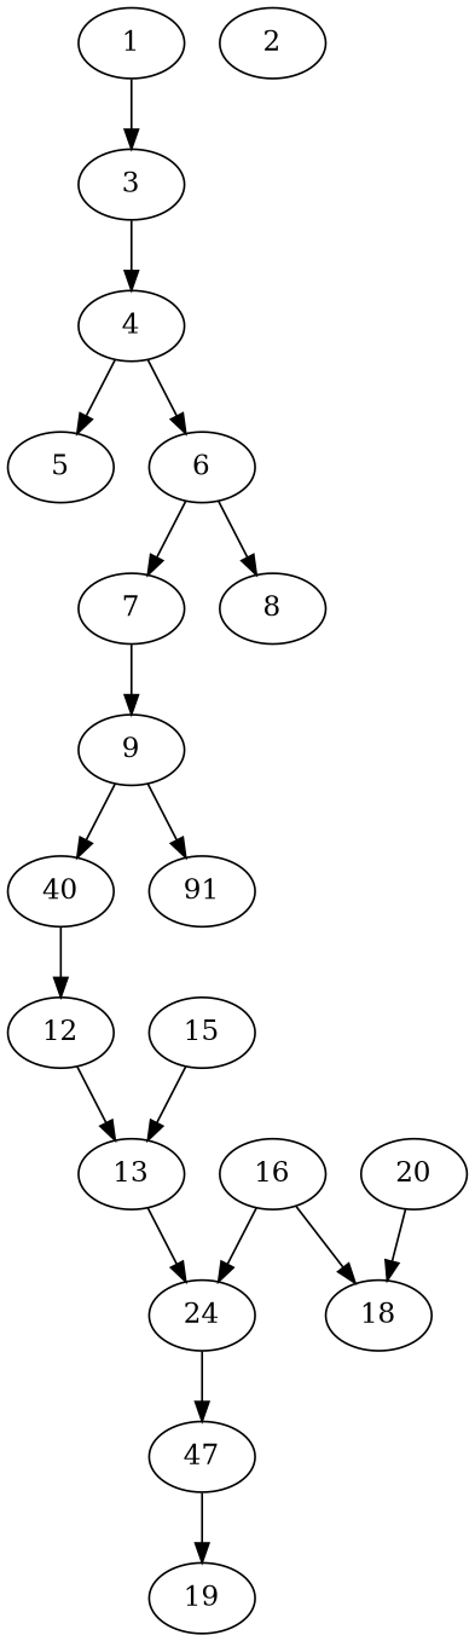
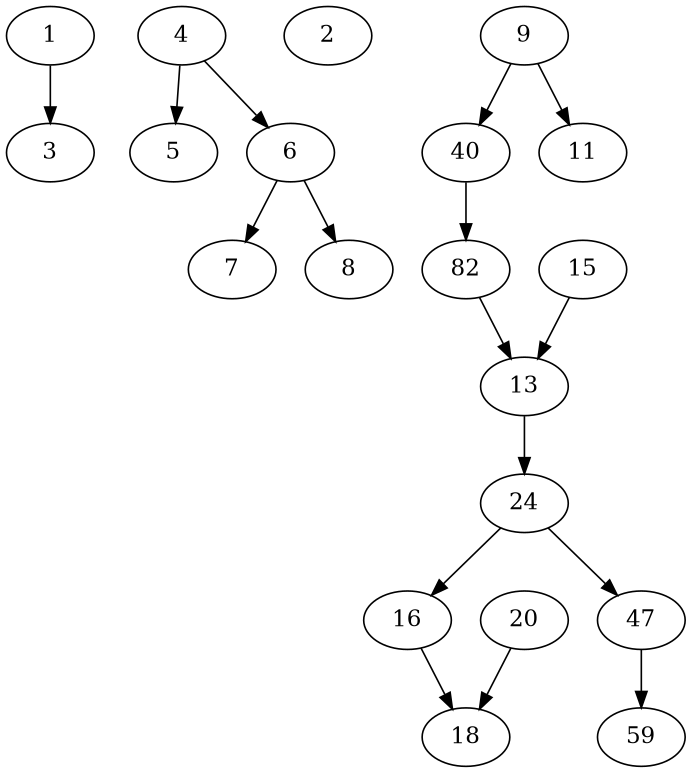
  digraph {
    node [alpha=0.08]
    1 [alpha=0.19 expect_size=26473472]
    3 [alpha=0.16 expect_size=33054720]
    4 [alpha=0.00 expect_size=18435072]
    5 [alpha=0.00 expect_size=50302976]
    6 [alpha=0.15 expect_size=45867008]
    2 [alpha=0.13 expect_size=5704704]
    7 [alpha=0.04 expect_size=31797248]
    8 [alpha=0.10 expect_size=30562304]
    9 [alpha=0.14 expect_size=22559744]
    n10 [expect_size=19482624 label=40]
-   11 [alpha=0.10 expect_size=37207040 label=91]
-   12 [alpha=0.03 expect_size=35591168]
+   11 [alpha=0.10 expect_size=37207040]
+   12 [alpha=0.03 expect_size=35591168 label=82]
    13 [expect_size=19496960]
    n14 [alpha=0.05 expect_size=10817536 label=24]
    16 [alpha=0.05 expect_size=11465728]
    n16 [expect_size=46461952 label=47]
    15 [alpha=0.06 expect_size=11300864]
    18 [alpha=0.11 expect_size=8929280]
-   19 [alpha=0.16 expect_size=31528960]
+   19 [alpha=0.16 expect_size=31528960 label=59]
    20 [alpha=0.15 expect_size=16304128]
    1 -> 3
-   3 -> 4
    4 -> 5
    4 -> 6
    6 -> 7
    6 -> 8
-   7 -> 9
    9 -> n10
    9 -> 11
    n10 -> 12
    12 -> 13
    13 -> n14
-   16 -> n14
+   n14 -> 16
    n14 -> n16
    16 -> 18
    n16 -> 19
    15 -> 13
    20 -> 18
  }
